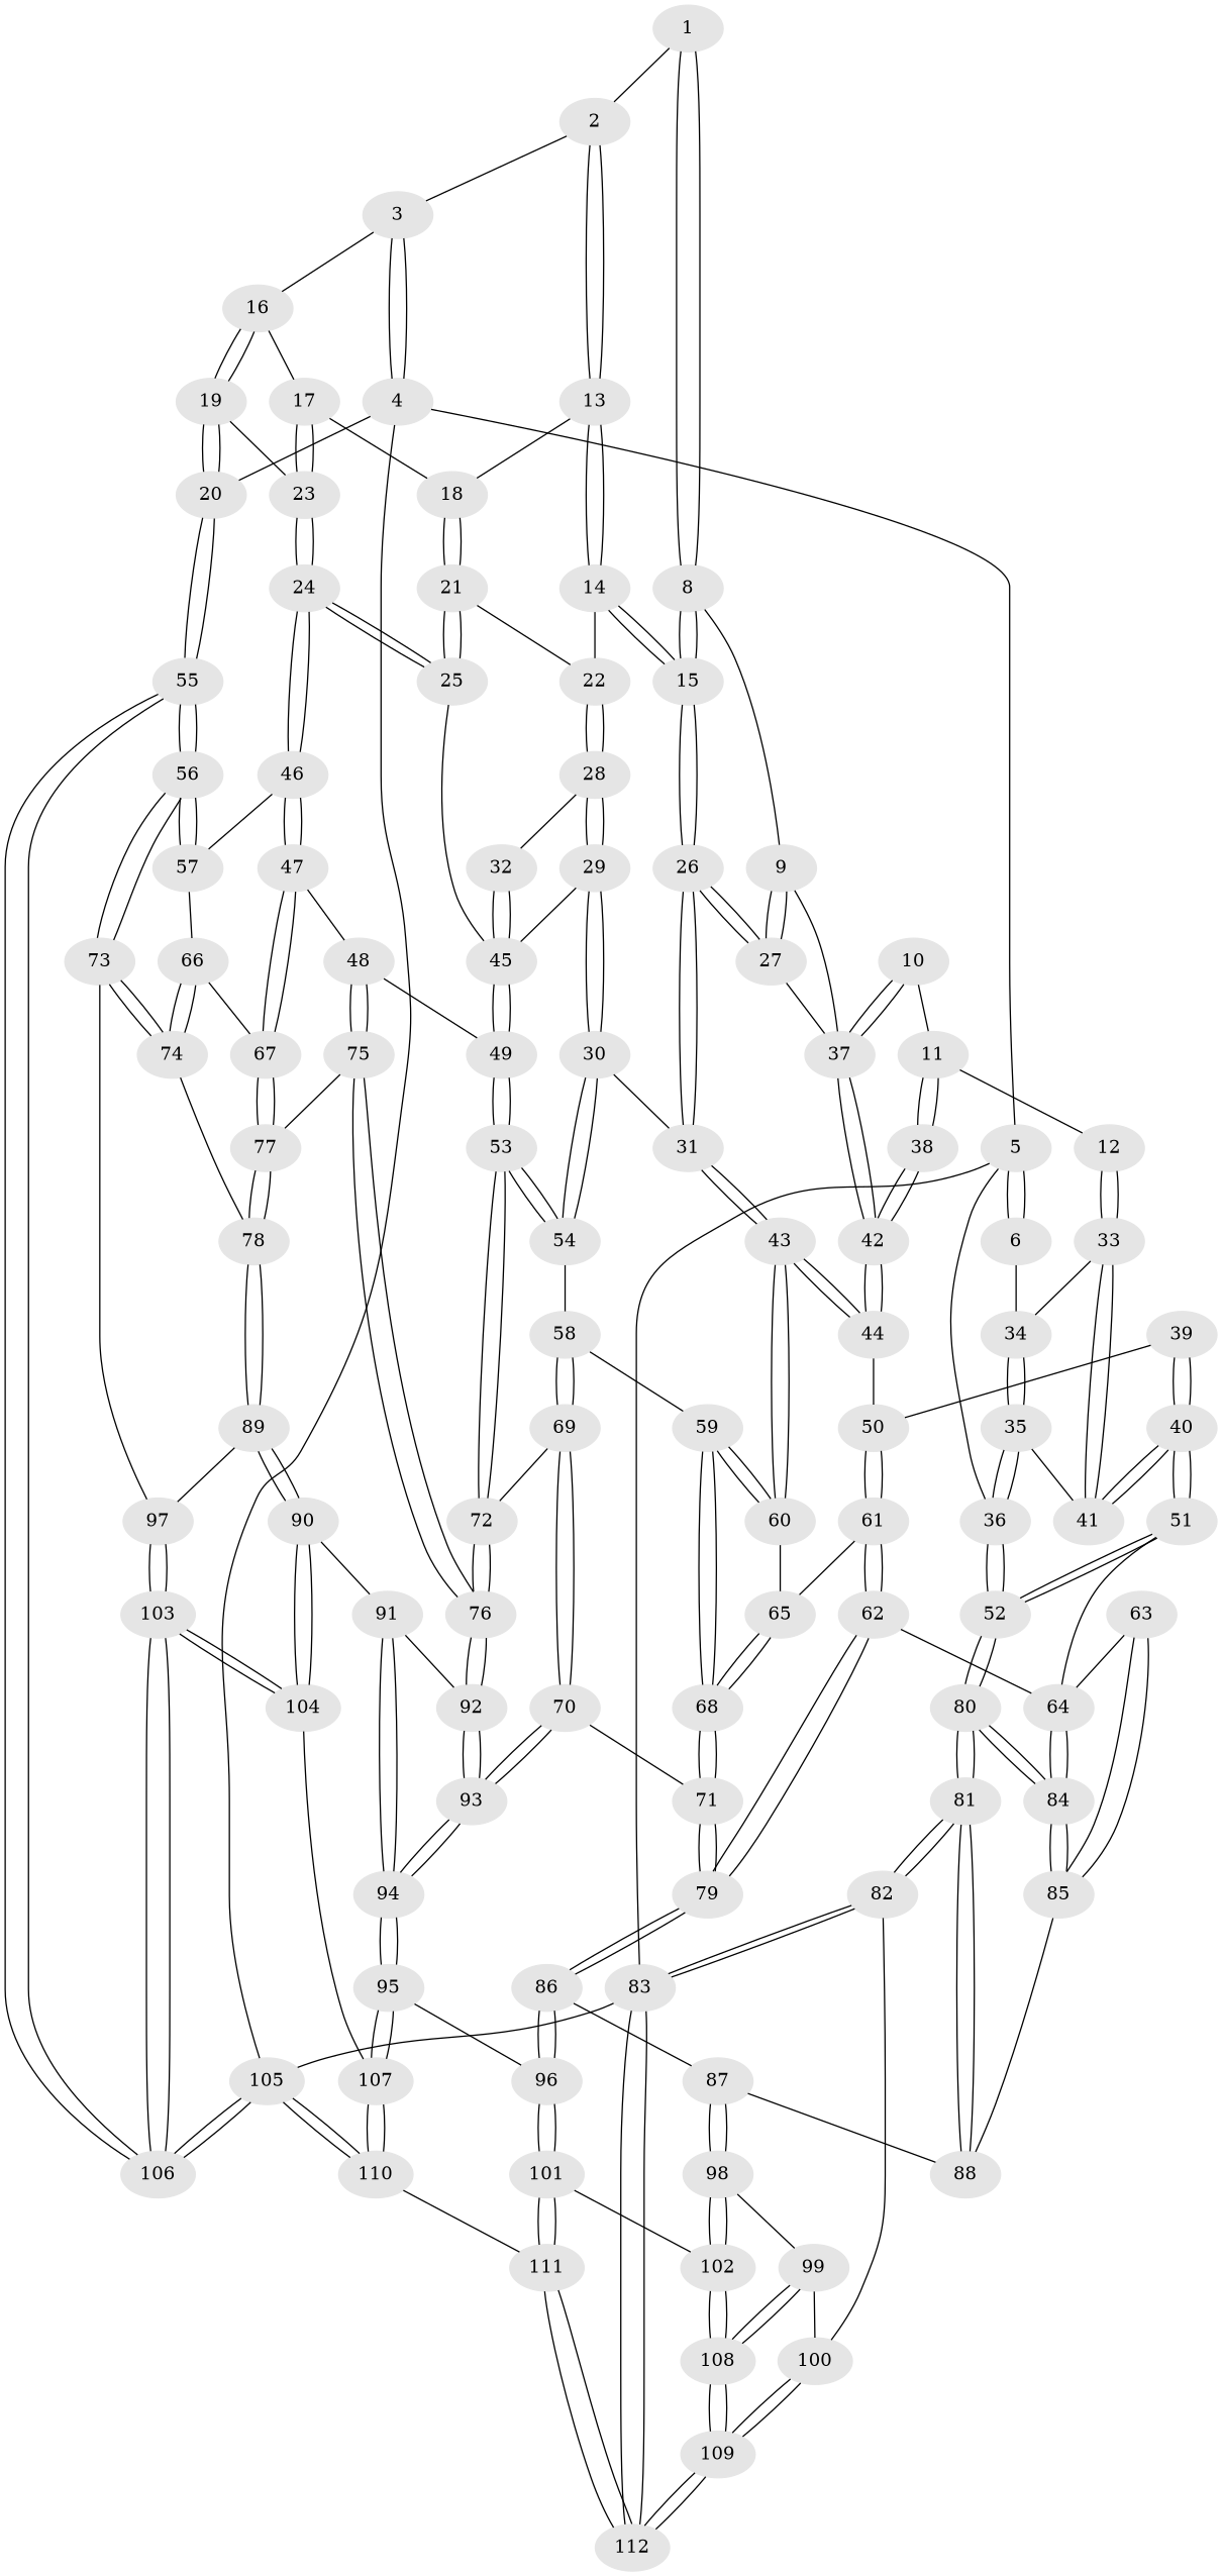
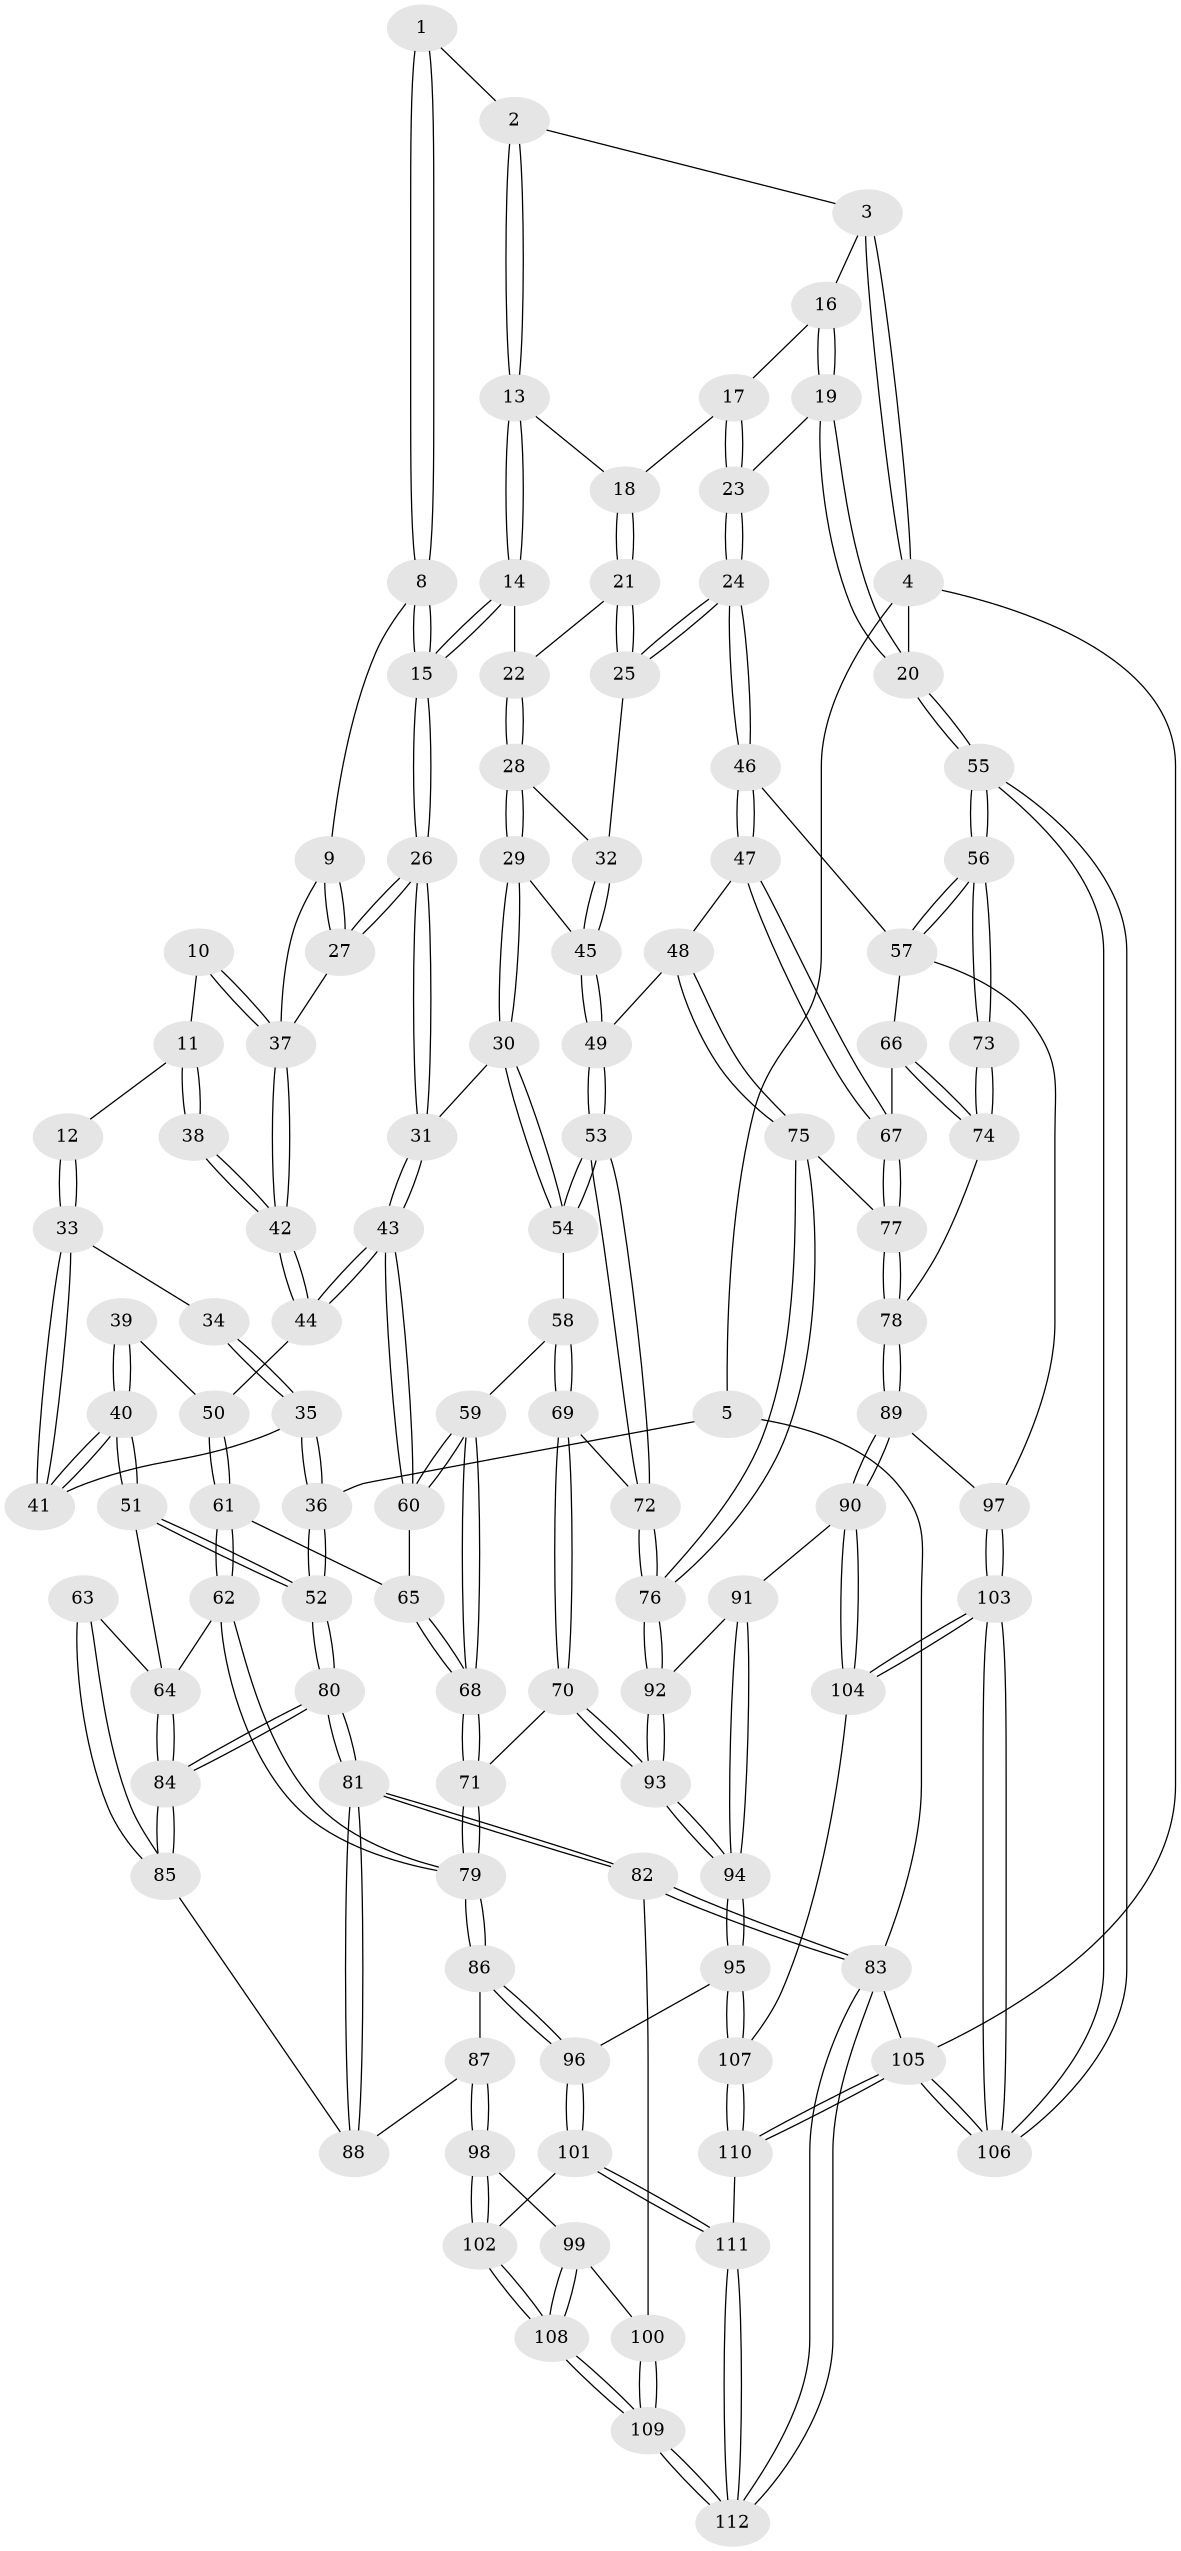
  graph {
    node [color=gray90 style=filled]
    1
    2
    8
    3
    13
    9
    15
    4
    16
    14
    18
    5
    20
    105
    17
    19
-   6
    36
    83
    55
    106
    110
    34
    52
    112
    35
    12
    33
    27
    37
    26
    10
    11
    38
    42
    41
    22
    21
    28
    31
    23
    24
    25
    56
    32
    29
    46
    47
    57
    45
    43
    30
    54
    49
    58
    44
    60
    80
    39
    40
    50
    51
    61
    64
    65
    53
    48
    67
    66
    75
    77
    76
    72
    62
    84
    81
    59
    69
    73
    74
    97
    68
    70
    71
    79
    63
    85
    86
    88
    78
    93
    94
    92
    103
    89
    90
    87
    96
    82
    100
    109
    98
    101
    99
    102
    91
    104
    107
    95
    111
    108
    1 -- 2
    1 -- 8
    1 -- 8
    2 -- 3
    2 -- 13
    2 -- 13
    8 -- 9
    8 -- 15
    8 -- 15
    3 -- 4
    3 -- 4
    3 -- 16
    13 -- 14
    13 -- 14
    13 -- 18
    9 -- 27
    9 -- 27
    9 -- 37
    15 -- 26
    15 -- 26
    4 -- 5
    4 -- 20
    4 -- 105
    16 -- 17
    16 -- 19
    16 -- 19
    14 -- 15
    14 -- 15
    14 -- 22
    18 -- 21
    18 -- 21
-   5 -- 6
-   5 -- 6
    5 -- 36
    5 -- 83
    20 -- 55
    20 -- 55
    105 -- 106
    105 -- 106
    105 -- 110
    105 -- 110
    17 -- 18
    17 -- 23
    17 -- 23
    19 -- 20
    19 -- 20
    19 -- 23
-   6 -- 34
    36 -- 52
    36 -- 52
    83 -- 105
    83 -- 112
    83 -- 112
    55 -- 106
    55 -- 106
    55 -- 56
    55 -- 56
    110 -- 111
    34 -- 35
    34 -- 35
    52 -- 80
    52 -- 80
    35 -- 36
    35 -- 36
    35 -- 41
    12 -- 33
    12 -- 33
    33 -- 34
    33 -- 41
    33 -- 41
    27 -- 37
    37 -- 42
    37 -- 42
    26 -- 27
    26 -- 27
    26 -- 31
    26 -- 31
    10 -- 37
    10 -- 37
    10 -- 11
    11 -- 12
    11 -- 38
    11 -- 38
    38 -- 42
    38 -- 42
    42 -- 44
    42 -- 44
    22 -- 28
    22 -- 28
    21 -- 22
    21 -- 25
    21 -- 25
    28 -- 32
    28 -- 29
    28 -- 29
    31 -- 43
    31 -- 43
    23 -- 24
    23 -- 24
    24 -- 25
    24 -- 25
    24 -- 46
    24 -- 46
-   25 -- 45
+   25 -- 32
    56 -- 57
    56 -- 57
    56 -- 73
    56 -- 73
    32 -- 45
    32 -- 45
    29 -- 45
    29 -- 30
    29 -- 30
    46 -- 47
    46 -- 47
    46 -- 57
    47 -- 48
    47 -- 67
    47 -- 67
    57 -- 66
    45 -- 49
    45 -- 49
    43 -- 44
    43 -- 44
    43 -- 60
    43 -- 60
    30 -- 31
    30 -- 54
    30 -- 54
    54 -- 58
    49 -- 53
    49 -- 53
    58 -- 59
    58 -- 69
    58 -- 69
    44 -- 50
    60 -- 65
    80 -- 84
    80 -- 84
    80 -- 81
    80 -- 81
    39 -- 40
    39 -- 40
    39 -- 50
    40 -- 41
    40 -- 41
    40 -- 51
    40 -- 51
    50 -- 61
    50 -- 61
    51 -- 52
    51 -- 52
    51 -- 64
    61 -- 65
    61 -- 62
    61 -- 62
    64 -- 84
    64 -- 84
    65 -- 68
    65 -- 68
    53 -- 54
    53 -- 54
    53 -- 72
    53 -- 72
    48 -- 49
    48 -- 75
    48 -- 75
    67 -- 77
    67 -- 77
    66 -- 67
    66 -- 74
    66 -- 74
    75 -- 77
    75 -- 76
    75 -- 76
    77 -- 78
    77 -- 78
    76 -- 92
    76 -- 92
    72 -- 76
    72 -- 76
    62 -- 64
    62 -- 79
    62 -- 79
    84 -- 85
    84 -- 85
    81 -- 88
    81 -- 88
    81 -- 82
    81 -- 82
    59 -- 60
    59 -- 60
    59 -- 68
    59 -- 68
    69 -- 72
    69 -- 70
    69 -- 70
    73 -- 74
    73 -- 74
-   73 -- 97
+   57 -- 97
    74 -- 78
    97 -- 103
    97 -- 103
    68 -- 71
    68 -- 71
    70 -- 71
    70 -- 93
    70 -- 93
    71 -- 79
    71 -- 79
    79 -- 86
    79 -- 86
    63 -- 64
    63 -- 85
    63 -- 85
    85 -- 88
    86 -- 87
    86 -- 96
    86 -- 96
    78 -- 89
    78 -- 89
    93 -- 94
    93 -- 94
    94 -- 95
    94 -- 95
    92 -- 93
    92 -- 93
    103 -- 106
    103 -- 106
    103 -- 104
    103 -- 104
    89 -- 97
    89 -- 90
    89 -- 90
    90 -- 91
    90 -- 104
    90 -- 104
    87 -- 88
    87 -- 98
    87 -- 98
    96 -- 101
    96 -- 101
    82 -- 83
    82 -- 83
    82 -- 100
    100 -- 109
    100 -- 109
    109 -- 112
    109 -- 112
    98 -- 99
    98 -- 102
    98 -- 102
    101 -- 102
    101 -- 111
    101 -- 111
    99 -- 100
    99 -- 108
    99 -- 108
    102 -- 108
    102 -- 108
    91 -- 94
    91 -- 94
    91 -- 92
    104 -- 107
    107 -- 110
    107 -- 110
    95 -- 96
    95 -- 107
    95 -- 107
    111 -- 112
    111 -- 112
    108 -- 109
    108 -- 109
  }
